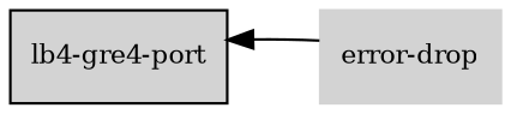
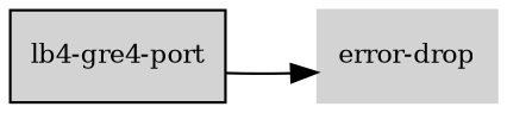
  digraph {
    rankdir=LR
    node [fillcolor=lightgray fontcolor=black fontsize=10 shape=box style=filled]
    "lb4-gre4-port" [color=black]
    "error-drop" [color=lightgray]
-   "error-drop" -> "lb4-gre4-port" [fontsize=8]
+   "lb4-gre4-port" -> "error-drop" [fontsize=8]
  }
